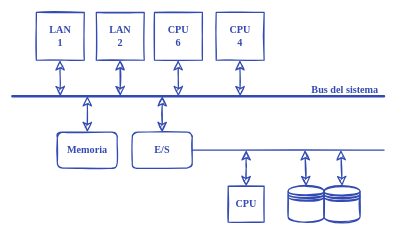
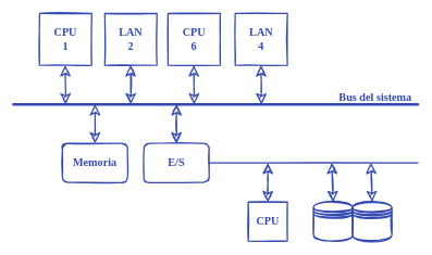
  <mxCell id="0" />
  <mxCell id="1" parent="0" />
- <mxCell id="2" value="LAN 1" style="whiteSpace=wrap;html=1;aspect=fixed;rounded=0;shadow=0;sketch=1;strokeWidth=2;fillColor=none;fontFamily=Ink Free;fontSize=17;spacing=20;fontStyle=1;strokeColor=#324AB2;fontColor=#324AB2;" parent="1" vertex="1"><mxGeometry x="60" y="20" width="80" height="80" as="geometry" /></mxCell>
+ <mxCell id="2" value="CPU 1" style="whiteSpace=wrap;html=1;aspect=fixed;rounded=0;shadow=0;sketch=1;strokeWidth=2;fillColor=none;fontFamily=Ink Free;fontSize=17;spacing=20;fontStyle=1;strokeColor=#324AB2;fontColor=#324AB2;" parent="1" vertex="1"><mxGeometry x="60" y="20" width="80" height="80" as="geometry" /></mxCell>
  <mxCell id="3" value="LAN 2" style="whiteSpace=wrap;html=1;aspect=fixed;rounded=0;shadow=0;sketch=1;strokeWidth=2;fillColor=none;fontFamily=Ink Free;fontSize=17;spacing=20;fontStyle=1;strokeColor=#324AB2;fontColor=#324AB2;" parent="1" vertex="1"><mxGeometry x="160" y="20" width="80" height="80" as="geometry" /></mxCell>
  <mxCell id="4" value="CPU 6" style="whiteSpace=wrap;html=1;aspect=fixed;rounded=0;shadow=0;sketch=1;strokeWidth=2;fillColor=none;fontFamily=Ink Free;fontSize=17;spacing=20;fontStyle=1;strokeColor=#324AB2;fontColor=#324AB2;" parent="1" vertex="1"><mxGeometry x="257" y="20" width="80" height="80" as="geometry" /></mxCell>
- <mxCell id="5" value="CPU 4" style="whiteSpace=wrap;html=1;aspect=fixed;rounded=0;shadow=0;sketch=1;strokeWidth=2;fillColor=none;fontFamily=Ink Free;fontSize=17;spacing=20;fontStyle=1;strokeColor=#324AB2;fontColor=#324AB2;" parent="1" vertex="1"><mxGeometry x="360" y="20" width="80" height="80" as="geometry" /></mxCell>
+ <mxCell id="5" value="LAN 4" style="whiteSpace=wrap;html=1;aspect=fixed;rounded=0;shadow=0;sketch=1;strokeWidth=2;fillColor=none;fontFamily=Ink Free;fontSize=17;spacing=20;fontStyle=1;strokeColor=#324AB2;fontColor=#324AB2;" parent="1" vertex="1"><mxGeometry x="360" y="20" width="80" height="80" as="geometry" /></mxCell>
  <mxCell id="6" value="Memoria" style="whiteSpace=wrap;html=1;shadow=0;sketch=1;strokeWidth=2;fillColor=none;fontFamily=Ink Free;fontSize=17;spacing=20;fontStyle=1;strokeColor=#324AB2;fontColor=#324AB2;rounded=1;" parent="1" vertex="1"><mxGeometry x="95" y="220" width="100" height="60" as="geometry" /></mxCell>
  <mxCell id="7" value="E/S" style="whiteSpace=wrap;html=1;shadow=0;sketch=1;strokeWidth=2;fillColor=none;fontFamily=Ink Free;fontSize=17;spacing=20;fontStyle=1;strokeColor=#324AB2;fontColor=#324AB2;rounded=1;" parent="1" vertex="1"><mxGeometry x="220" y="220" width="100" height="60" as="geometry" /></mxCell>
  <mxCell id="8" value="" style="endArrow=none;html=1;fontFamily=Ink Free;fontSize=17;strokeWidth=4;rounded=0;shadow=0;spacing=20;sketch=1;strokeColor=#324AB2;fontColor=#324AB2;" parent="1" edge="1"><mxGeometry width="50" height="50" relative="1" as="geometry"><mxPoint x="20" y="160" as="sourcePoint" /><mxPoint x="640" y="160" as="targetPoint" /><Array as="points" /></mxGeometry></mxCell>
  <mxCell id="9" value="Bus del sistema" style="text;html=1;strokeColor=none;fillColor=none;align=center;verticalAlign=middle;whiteSpace=wrap;rounded=0;shadow=0;sketch=1;fontFamily=Ink Free;fontSize=17;fontStyle=1;fontColor=#324AB2;" parent="1" vertex="1"><mxGeometry x="510" y="140" width="130" height="20" as="geometry" /></mxCell>
  <mxCell id="10" value="CPU" style="whiteSpace=wrap;html=1;aspect=fixed;rounded=0;shadow=0;sketch=1;strokeWidth=2;fillColor=none;fontFamily=Ink Free;fontSize=17;spacing=20;fontStyle=1;strokeColor=#324AB2;fontColor=#324AB2;" parent="1" vertex="1"><mxGeometry x="380" y="310" width="60" height="60" as="geometry" /></mxCell>
  <mxCell id="11" value="" style="endArrow=none;html=1;strokeWidth=2;fontFamily=Ink Free;fontSize=17;spacing=20;rounded=0;shadow=0;sketch=1;exitX=1;exitY=0.5;exitDx=0;exitDy=0;strokeColor=#324AB2;fontColor=#324AB2;" parent="1" source="7" edge="1"><mxGeometry width="50" height="50" relative="1" as="geometry"><mxPoint x="335" y="240" as="sourcePoint" /><mxPoint x="640" y="250" as="targetPoint" /></mxGeometry></mxCell>
  <mxCell id="12" value="" style="shape=datastore;whiteSpace=wrap;html=1;rounded=0;shadow=0;sketch=1;strokeWidth=2;fontFamily=Ink Free;fontSize=17;fillStyle=auto;fillColor=none;strokeColor=#324AB2;fontColor=#324AB2;" parent="1" vertex="1"><mxGeometry x="540" y="310" width="60" height="60" as="geometry" /></mxCell>
  <mxCell id="13" value="" style="shape=datastore;whiteSpace=wrap;html=1;rounded=0;shadow=0;sketch=1;strokeWidth=2;fillColor=none;fontFamily=Ink Free;fontSize=17;strokeColor=#324AB2;fontColor=#324AB2;" parent="1" vertex="1"><mxGeometry x="480" y="310" width="60" height="60" as="geometry" /></mxCell>
  <mxCell id="14" value="" style="endArrow=classic;html=1;strokeWidth=2;fontFamily=Ink Free;fontSize=17;sketch=1;endSize=12;rounded=0;endFill=1;startSize=12;startArrow=classic;startFill=1;exitX=0.5;exitY=0;exitDx=0;exitDy=0;strokeColor=#324AB2;fontColor=#324AB2;" parent="1" source="6" edge="1"><mxGeometry width="50" height="50" relative="1" as="geometry"><mxPoint x="145" y="210" as="sourcePoint" /><mxPoint x="145" y="160" as="targetPoint" /></mxGeometry></mxCell>
  <mxCell id="15" value="" style="endArrow=classic;html=1;strokeWidth=2;fontFamily=Ink Free;fontSize=17;sketch=1;endSize=12;rounded=0;endFill=1;startSize=12;startArrow=classic;startFill=1;exitX=0.5;exitY=0;exitDx=0;exitDy=0;strokeColor=#324AB2;fontColor=#324AB2;" parent="1" source="7" edge="1"><mxGeometry width="50" height="50" relative="1" as="geometry"><mxPoint x="274.5" y="210" as="sourcePoint" /><mxPoint x="270" y="160" as="targetPoint" /></mxGeometry></mxCell>
  <mxCell id="16" value="" style="endArrow=classic;html=1;strokeWidth=2;fontFamily=Ink Free;fontSize=17;sketch=1;endSize=12;rounded=0;endFill=1;startSize=12;startArrow=classic;startFill=1;strokeColor=#324AB2;fontColor=#324AB2;" parent="1" edge="1"><mxGeometry width="50" height="50" relative="1" as="geometry"><mxPoint x="410" y="310" as="sourcePoint" /><mxPoint x="410" y="250" as="targetPoint" /><Array as="points"><mxPoint x="410" y="280" /></Array></mxGeometry></mxCell>
  <mxCell id="17" value="" style="endArrow=classic;html=1;strokeWidth=2;fontFamily=Ink Free;fontSize=17;sketch=1;endSize=12;rounded=0;endFill=1;startSize=12;exitX=0.5;exitY=0;exitDx=0;exitDy=0;startArrow=classic;startFill=1;strokeColor=#324AB2;fontColor=#324AB2;" parent="1" source="13" edge="1"><mxGeometry width="50" height="50" relative="1" as="geometry"><mxPoint x="508" y="290" as="sourcePoint" /><mxPoint x="508" y="250" as="targetPoint" /></mxGeometry></mxCell>
  <mxCell id="18" value="" style="endArrow=classic;html=1;strokeWidth=2;fontFamily=Ink Free;fontSize=17;sketch=1;endSize=12;rounded=0;endFill=1;startSize=12;exitX=0.5;exitY=0;exitDx=0;exitDy=0;startArrow=classic;startFill=1;strokeColor=#324AB2;fontColor=#324AB2;" parent="1" source="12" edge="1"><mxGeometry width="50" height="50" relative="1" as="geometry"><mxPoint x="568" y="295" as="sourcePoint" /><mxPoint x="568" y="250" as="targetPoint" /></mxGeometry></mxCell>
  <mxCell id="19" value="" style="endArrow=classic;html=1;strokeWidth=2;fontFamily=Ink Free;fontSize=17;sketch=1;endSize=12;rounded=0;endFill=1;startSize=12;startArrow=classic;startFill=1;strokeColor=#324AB2;fontColor=#324AB2;" parent="1" edge="1"><mxGeometry width="50" height="50" relative="1" as="geometry"><mxPoint x="99.5" y="100" as="sourcePoint" /><mxPoint x="100" y="160" as="targetPoint" /></mxGeometry></mxCell>
  <mxCell id="20" value="" style="endArrow=classic;html=1;strokeWidth=2;fontFamily=Ink Free;fontSize=17;sketch=1;endSize=12;rounded=0;endFill=1;startSize=12;startArrow=classic;startFill=1;strokeColor=#324AB2;fontColor=#324AB2;" parent="1" edge="1"><mxGeometry width="50" height="50" relative="1" as="geometry"><mxPoint x="199.5" y="100" as="sourcePoint" /><mxPoint x="200" y="160" as="targetPoint" /></mxGeometry></mxCell>
  <mxCell id="21" value="" style="endArrow=classic;html=1;strokeWidth=2;fontFamily=Ink Free;fontSize=17;sketch=1;endSize=12;rounded=0;endFill=1;startSize=12;startArrow=classic;startFill=1;strokeColor=#324AB2;fontColor=#324AB2;" parent="1" edge="1"><mxGeometry width="50" height="50" relative="1" as="geometry"><mxPoint x="296.5" y="100" as="sourcePoint" /><mxPoint x="297" y="160" as="targetPoint" /></mxGeometry></mxCell>
  <mxCell id="22" value="" style="endArrow=classic;html=1;strokeWidth=2;fontFamily=Ink Free;fontSize=17;sketch=1;endSize=12;rounded=0;endFill=1;startSize=12;startArrow=classic;startFill=1;strokeColor=#324AB2;fontColor=#324AB2;" parent="1" edge="1"><mxGeometry width="50" height="50" relative="1" as="geometry"><mxPoint x="399.5" y="100" as="sourcePoint" /><mxPoint x="400" y="160" as="targetPoint" /></mxGeometry></mxCell>
